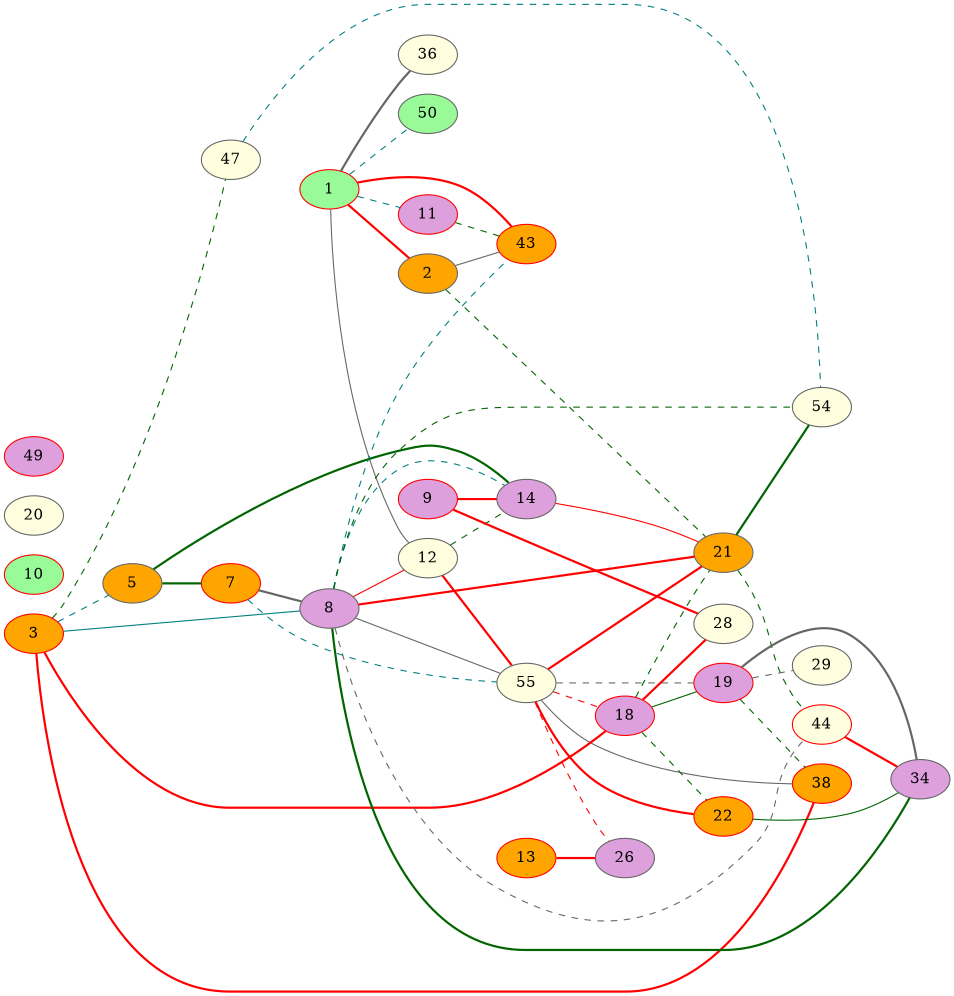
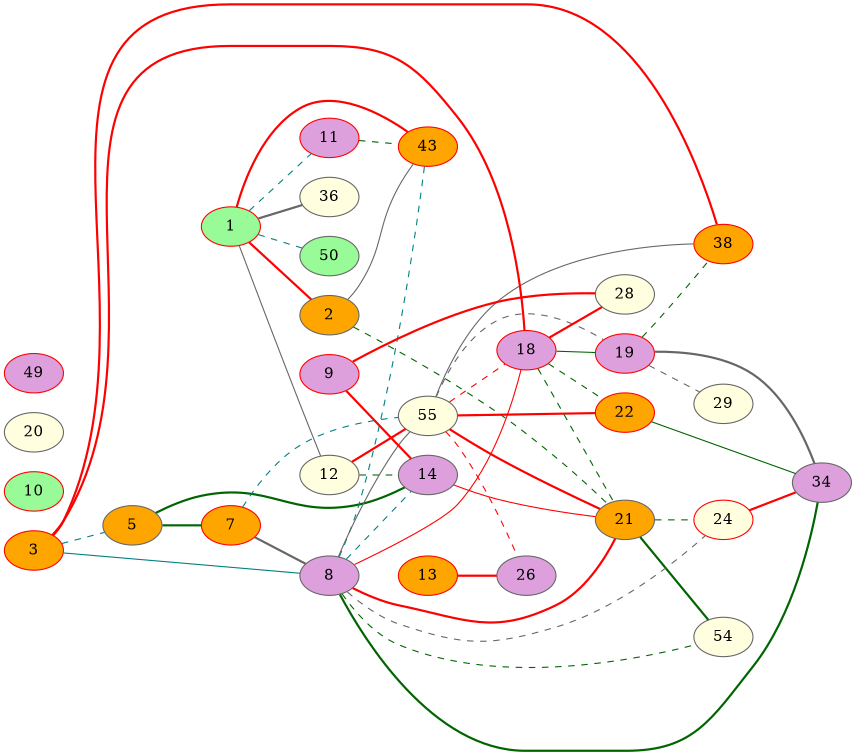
  graph {
    rankdir=LR
    node [color=gray40 fillcolor=orange style=filled]
    edge [color=red style=dashed]
    1 [color=red fillcolor=palegreen super="+4+41"]
    2
    11 [color=red fillcolor=plum]
    12 [fillcolor=lightyellow super="+42"]
    36 [fillcolor=lightyellow]
    43 [color=red]
    50 [fillcolor=palegreen super="+55"]
    21 [super="+23+32"]
    14 [fillcolor=plum super="+17"]
    n10 [fillcolor=lightyellow label=55 super="+31+53+16"]
-   24 [color=red fillcolor=lightyellow super="+33" label=44]
+   24 [color=red fillcolor=lightyellow super="+33"]
    54 [fillcolor=lightyellow]
    3 [color=red super="+6"]
    5
    8 [fillcolor=plum super="+37+48"]
    18 [color=red fillcolor=plum super="+39+40"]
    38 [color=red]
-   47 [fillcolor=lightyellow]
    7 [color=red super="+30"]
    34 [fillcolor=plum]
    28 [fillcolor=lightyellow]
    19 [color=red fillcolor=plum super="+26"]
    22 [color=red]
    n24 [fillcolor=plum label=26]
    9 [color=red fillcolor=plum]
    10 [color=red fillcolor=palegreen]
    13 [color=red]
    29 [fillcolor=lightyellow]
    20 [fillcolor=lightyellow]
    49 [color=red fillcolor=plum]
    1 -- 2 [style=bold]
    1 -- 11 [color=teal]
    1 -- 12 [color=gray40 style=solid]
    1 -- 36 [color=gray40 style=bold]
    1 -- 43 [style=bold]
    1 -- 50 [color=teal]
    2 -- 43 [color=gray40 style=solid]
    2 -- 21 [color=darkgreen]
    11 -- 43 [color=darkgreen]
    12 -- 14 [color=darkgreen]
    12 -- n10 [style=bold]
    21 -- 24 [color=darkgreen weight=2]
    21 -- 54 [color=darkgreen style=bold]
    14 -- 21 [style=solid weight=2]
    n10 -- 21 [style=bold weight=2]
    n10 -- 18
    n10 -- 38 [color=gray40 style=solid]
    n10 -- 19 [color=gray40]
    n10 -- 22 [style=bold]
    n10 -- n24
    24 -- 34 [style=bold]
    3 -- 5 [color=teal]
    3 -- 8 [color=teal style=solid weight=3]
    3 -- 18 [style=bold]
    3 -- 38 [style=bold]
-   3 -- 47 [color=darkgreen]
    5 -- 14 [color=darkgreen style=bold]
    5 -- 7 [color=darkgreen style=bold]
-   8 -- 12 [style=solid]
+   8 -- 18 [style=solid]
    8 -- 43 [color=teal]
    8 -- 21 [style=bold weight=2]
    8 -- 14 [color=teal weight=2]
    8 -- n10 [color=gray40 style=solid weight=2]
    8 -- 24 [color=gray40]
    8 -- 54 [color=darkgreen]
    8 -- 34 [color=darkgreen style=bold]
    18 -- 21 [color=darkgreen weight=2]
    18 -- 28 [style=bold]
    18 -- 19 [color=darkgreen style=solid]
    18 -- 22 [color=darkgreen]
-   47 -- 54 [color=teal]
    7 -- n10 [color=teal weight=2]
    7 -- 8 [color=gray40 style=bold]
    19 -- 38 [color=darkgreen]
    19 -- 34 [color=gray40 style=bold]
    19 -- 29 [color=gray40]
    22 -- 34 [color=darkgreen style=solid]
    9 -- 14 [style=bold weight=2]
    9 -- 28 [style=bold]
    13 -- n24 [style=bold]
  }
